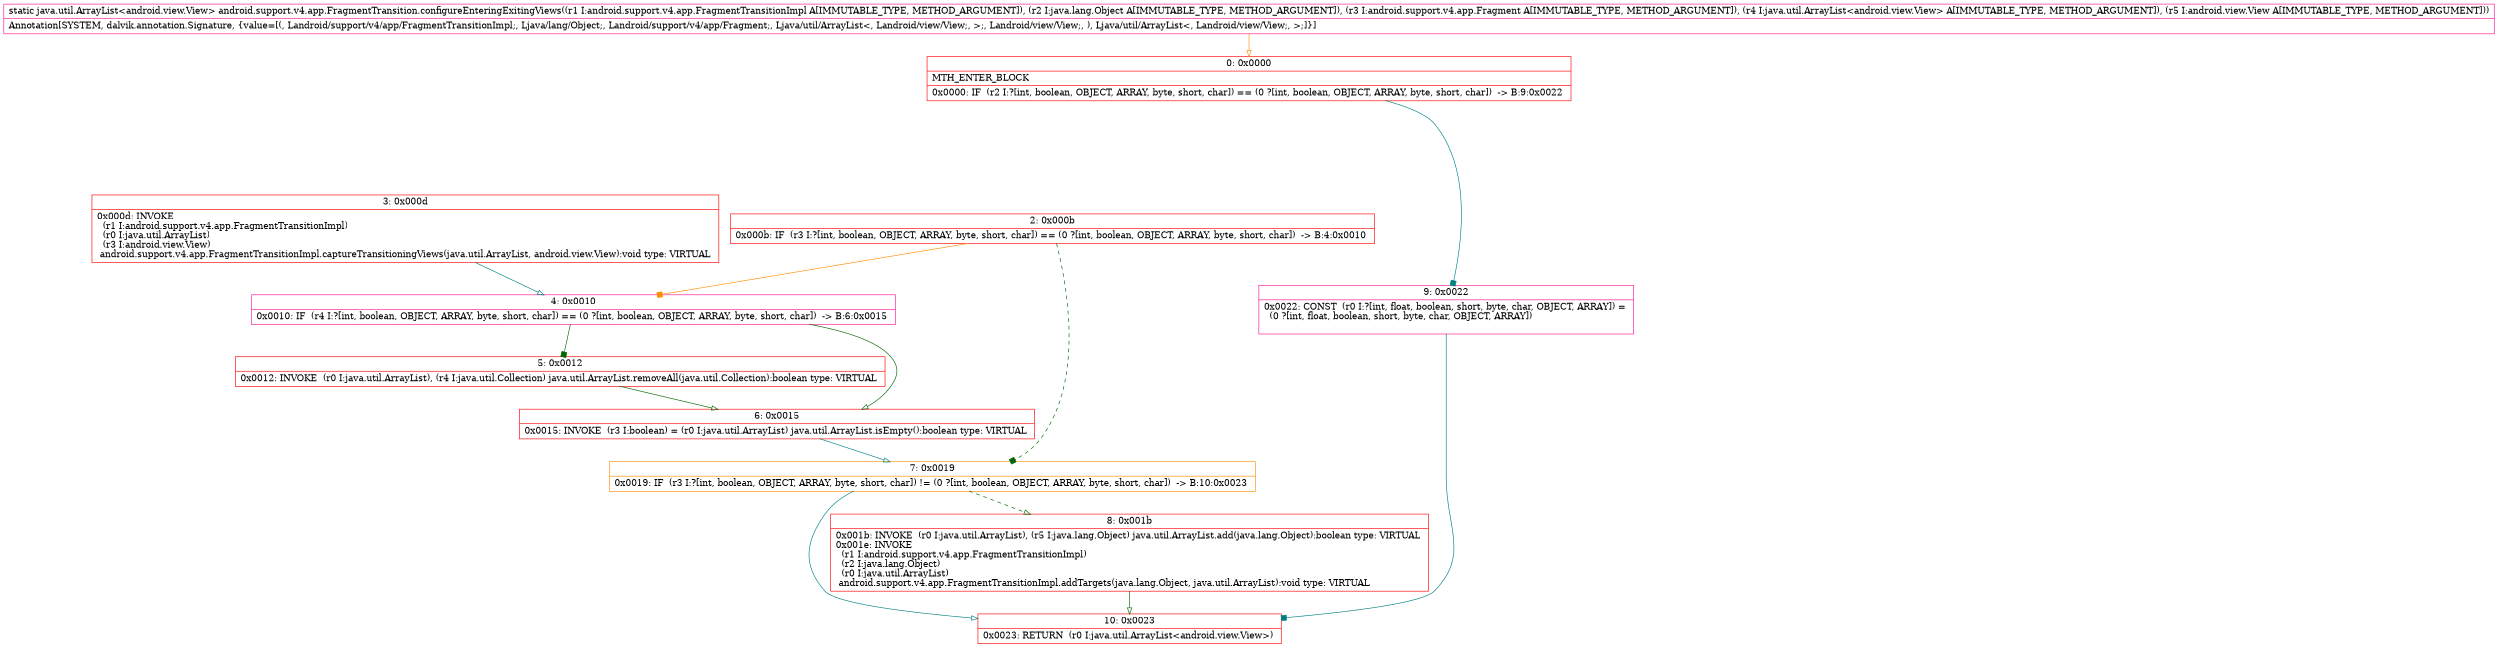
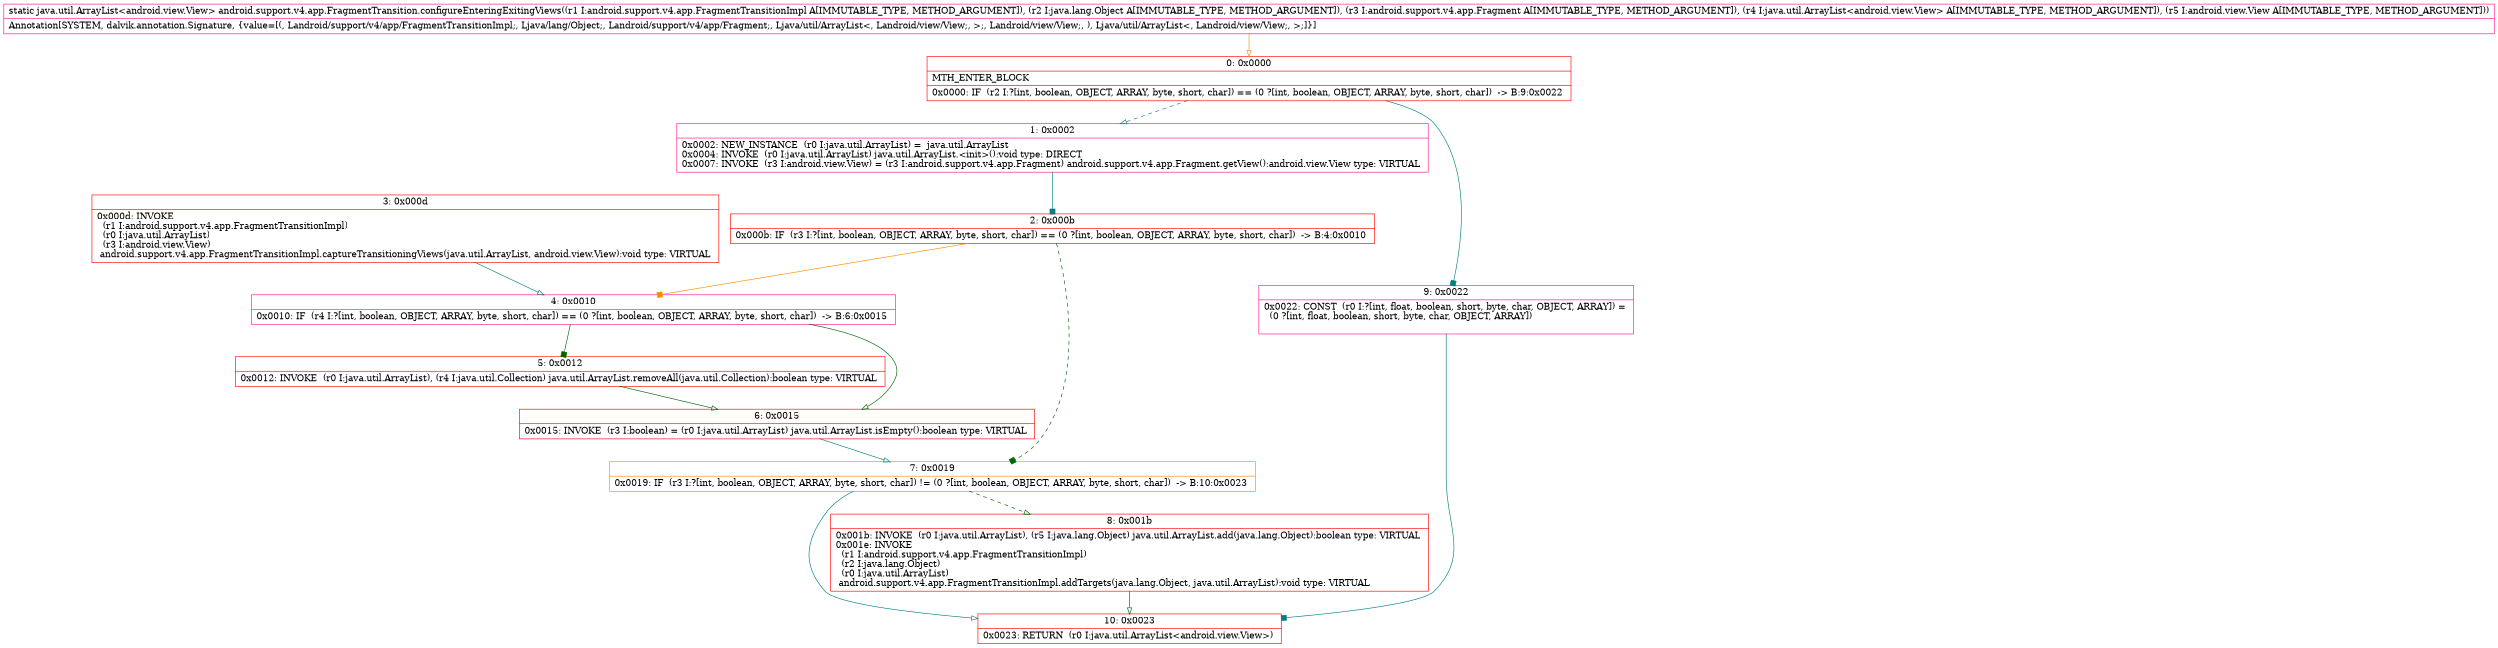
  digraph {
    node [color=red shape=record]
    edge [arrowhead=onormal color=teal]
    n1 [label="{0\:\ 0x0000|MTH_ENTER_BLOCK\l|0x0000: IF  (r2 I:?[int, boolean, OBJECT, ARRAY, byte, short, char]) == (0 ?[int, boolean, OBJECT, ARRAY, byte, short, char])  \-\> B:9:0x0022 \l}"]
+   n2 [color=deeppink label="{1\:\ 0x0002|0x0002: NEW_INSTANCE  (r0 I:java.util.ArrayList) =  java.util.ArrayList \l0x0004: INVOKE  (r0 I:java.util.ArrayList) java.util.ArrayList.\<init\>():void type: DIRECT \l0x0007: INVOKE  (r3 I:android.view.View) = (r3 I:android.support.v4.app.Fragment) android.support.v4.app.Fragment.getView():android.view.View type: VIRTUAL \l}"]
    n3 [color=deeppink label="{9\:\ 0x0022|0x0022: CONST  (r0 I:?[int, float, boolean, short, byte, char, OBJECT, ARRAY]) = \l  (0 ?[int, float, boolean, short, byte, char, OBJECT, ARRAY])\l \l}"]
    n4 [label="{2\:\ 0x000b|0x000b: IF  (r3 I:?[int, boolean, OBJECT, ARRAY, byte, short, char]) == (0 ?[int, boolean, OBJECT, ARRAY, byte, short, char])  \-\> B:4:0x0010 \l}"]
    n5 [label="{10\:\ 0x0023|0x0023: RETURN  (r0 I:java.util.ArrayList\<android.view.View\>) \l}"]
    n6 [color=deeppink label="{4\:\ 0x0010|0x0010: IF  (r4 I:?[int, boolean, OBJECT, ARRAY, byte, short, char]) == (0 ?[int, boolean, OBJECT, ARRAY, byte, short, char])  \-\> B:6:0x0015 \l}"]
    n7 [color=darkorange label="{7\:\ 0x0019|0x0019: IF  (r3 I:?[int, boolean, OBJECT, ARRAY, byte, short, char]) != (0 ?[int, boolean, OBJECT, ARRAY, byte, short, char])  \-\> B:10:0x0023 \l}"]
    n8 [label="{3\:\ 0x000d|0x000d: INVOKE  \l  (r1 I:android.support.v4.app.FragmentTransitionImpl)\l  (r0 I:java.util.ArrayList)\l  (r3 I:android.view.View)\l android.support.v4.app.FragmentTransitionImpl.captureTransitioningViews(java.util.ArrayList, android.view.View):void type: VIRTUAL \l}"]
    n9 [label="{5\:\ 0x0012|0x0012: INVOKE  (r0 I:java.util.ArrayList), (r4 I:java.util.Collection) java.util.ArrayList.removeAll(java.util.Collection):boolean type: VIRTUAL \l}"]
    n10 [label="{6\:\ 0x0015|0x0015: INVOKE  (r3 I:boolean) = (r0 I:java.util.ArrayList) java.util.ArrayList.isEmpty():boolean type: VIRTUAL \l}"]
    n11 [label="{8\:\ 0x001b|0x001b: INVOKE  (r0 I:java.util.ArrayList), (r5 I:java.lang.Object) java.util.ArrayList.add(java.lang.Object):boolean type: VIRTUAL \l0x001e: INVOKE  \l  (r1 I:android.support.v4.app.FragmentTransitionImpl)\l  (r2 I:java.lang.Object)\l  (r0 I:java.util.ArrayList)\l android.support.v4.app.FragmentTransitionImpl.addTargets(java.lang.Object, java.util.ArrayList):void type: VIRTUAL \l}"]
    n12 [color=deeppink label="{static java.util.ArrayList\<android.view.View\> android.support.v4.app.FragmentTransition.configureEnteringExitingViews((r1 I:android.support.v4.app.FragmentTransitionImpl A[IMMUTABLE_TYPE, METHOD_ARGUMENT]), (r2 I:java.lang.Object A[IMMUTABLE_TYPE, METHOD_ARGUMENT]), (r3 I:android.support.v4.app.Fragment A[IMMUTABLE_TYPE, METHOD_ARGUMENT]), (r4 I:java.util.ArrayList\<android.view.View\> A[IMMUTABLE_TYPE, METHOD_ARGUMENT]), (r5 I:android.view.View A[IMMUTABLE_TYPE, METHOD_ARGUMENT]))  | Annotation[SYSTEM, dalvik.annotation.Signature, \{value=[(, Landroid\/support\/v4\/app\/FragmentTransitionImpl;, Ljava\/lang\/Object;, Landroid\/support\/v4\/app\/Fragment;, Ljava\/util\/ArrayList\<, Landroid\/view\/View;, \>;, Landroid\/view\/View;, ), Ljava\/util\/ArrayList\<, Landroid\/view\/View;, \>;]\}]\l}"]
+   n1 -> n2 [style=dashed]
    n1 -> n3 [arrowhead=box]
+   n2 -> n4 [arrowhead=box]
    n3 -> n5 [arrowhead=box]
    n4 -> n6 [arrowhead=box color=darkorange]
    n4 -> n7 [arrowhead=box color=darkgreen style=dashed]
    n6 -> n9 [arrowhead=box color=darkgreen style=solid]
    n6 -> n10 [color=darkgreen]
    n7 -> n5
    n7 -> n11 [color=darkgreen style=dashed]
    n8 -> n6
    n9 -> n10 [color=darkgreen]
    n10 -> n7
    n11 -> n5 [color=darkgreen]
    n12 -> n1 [color=darkorange]
  }
